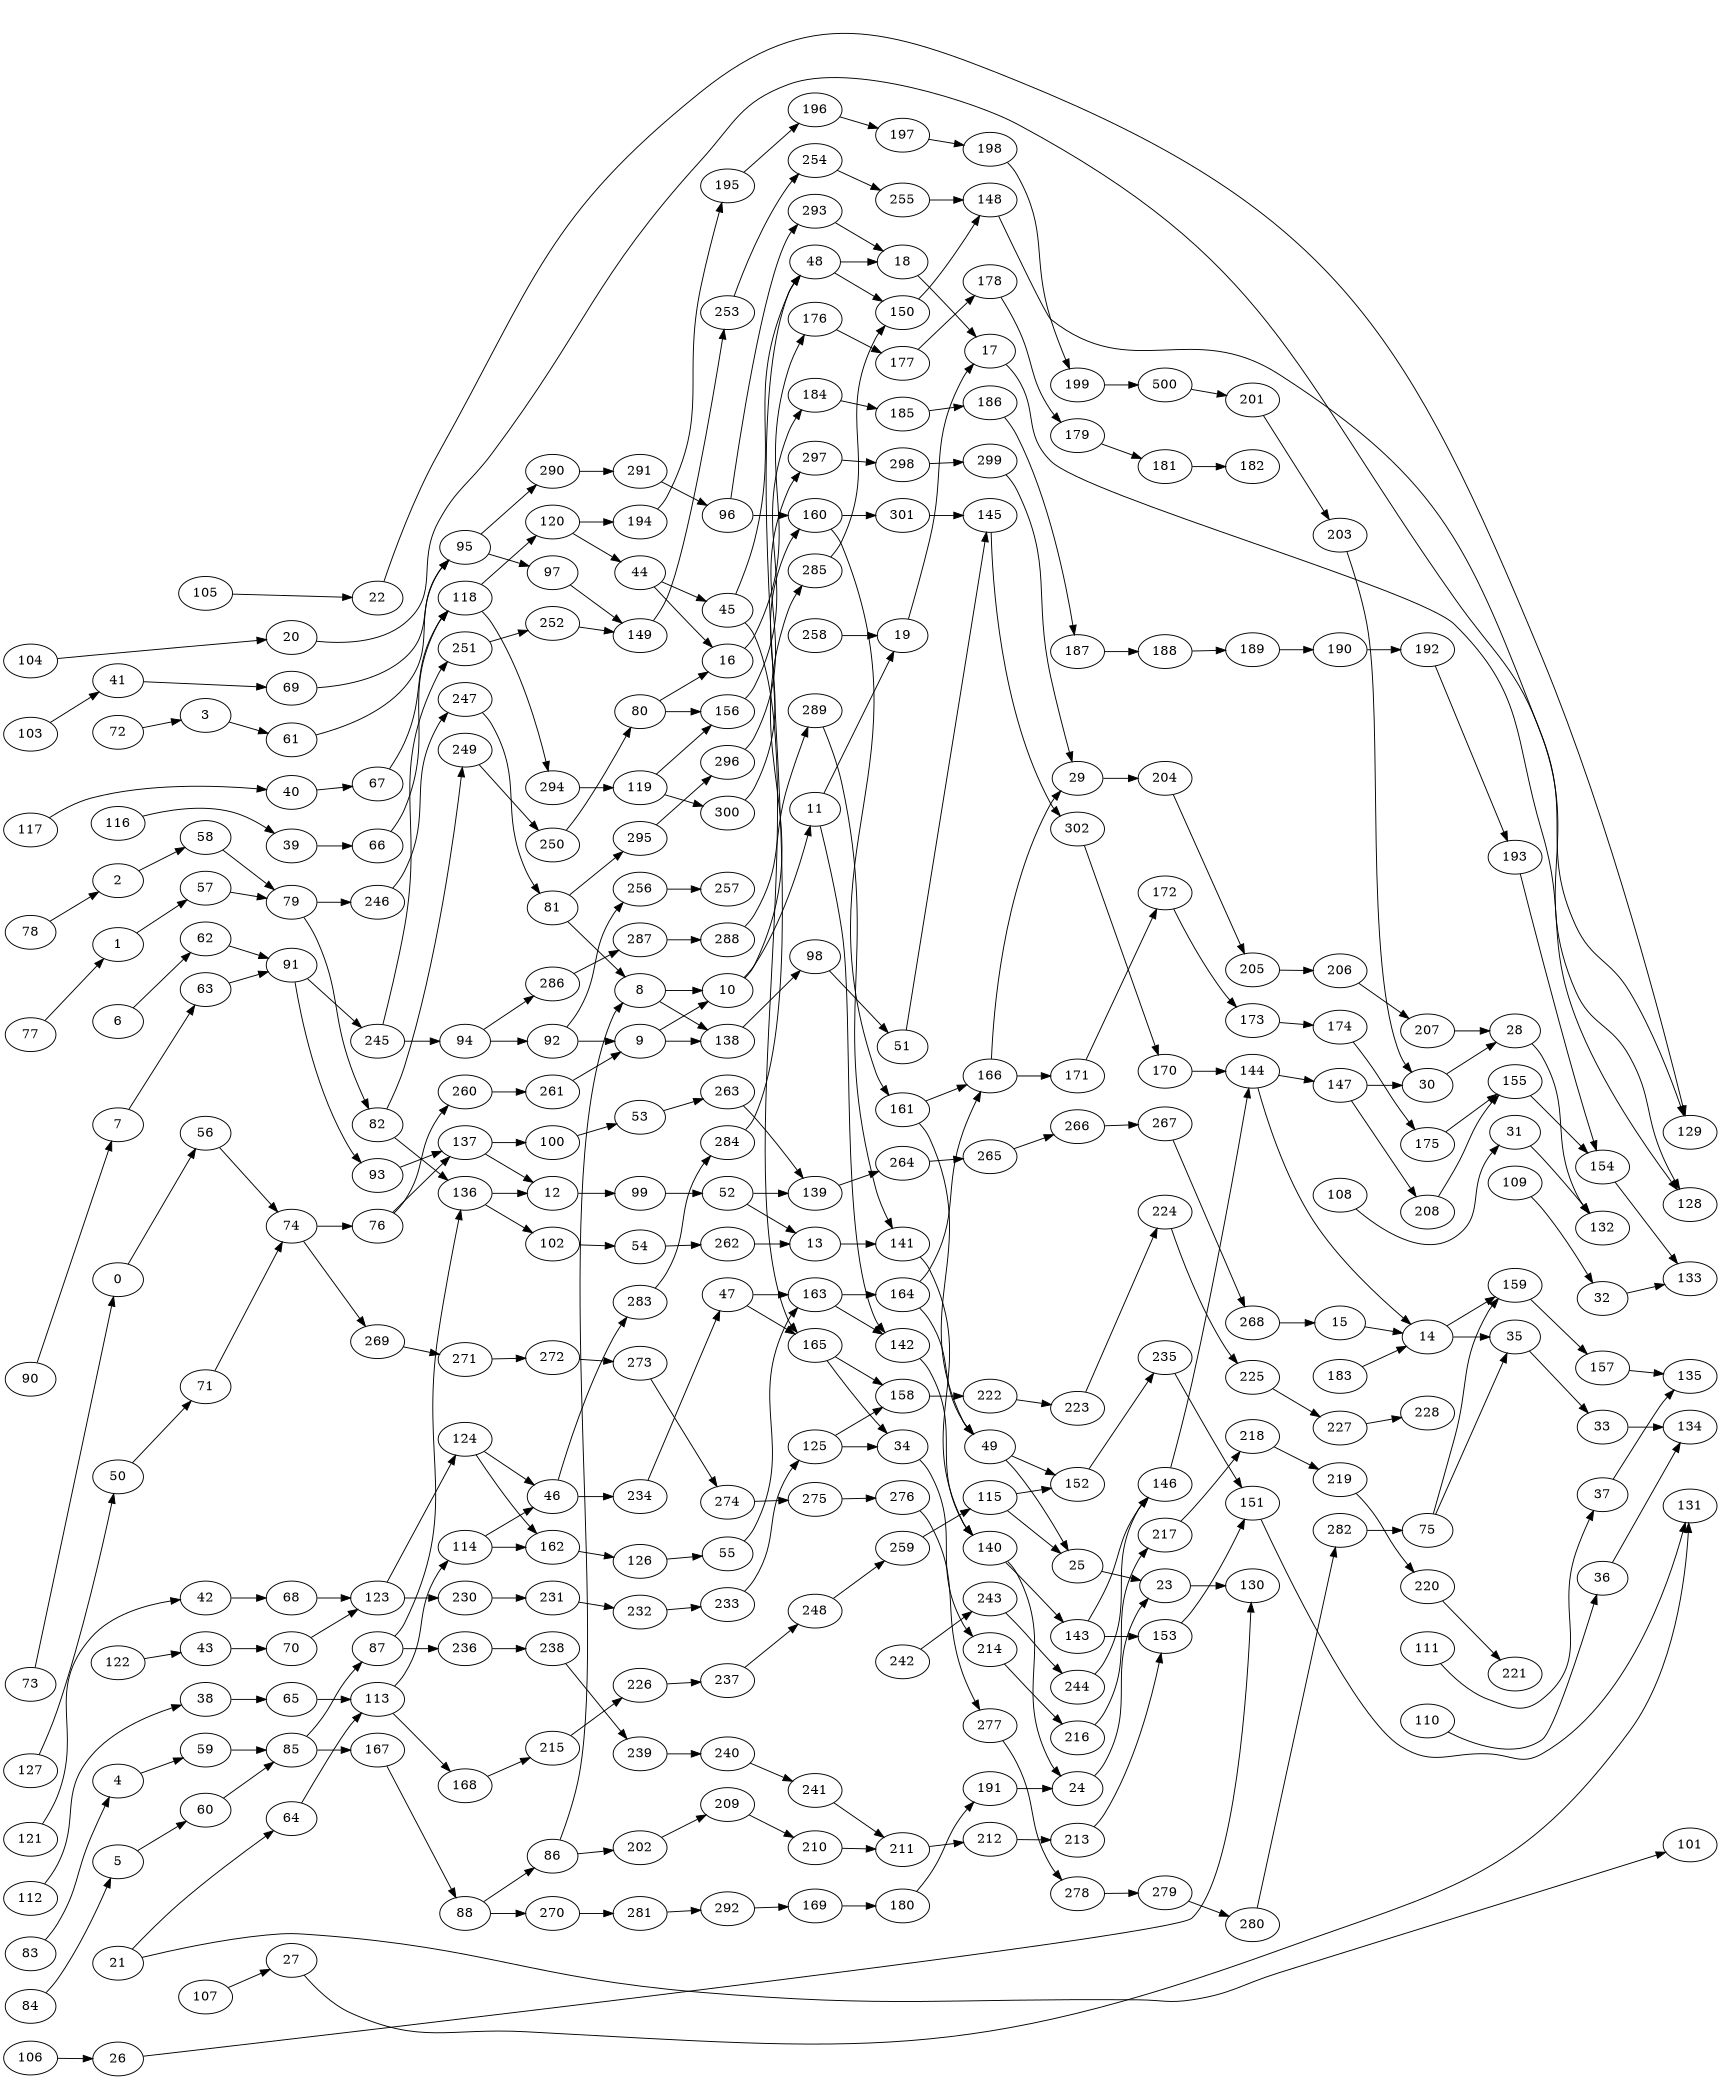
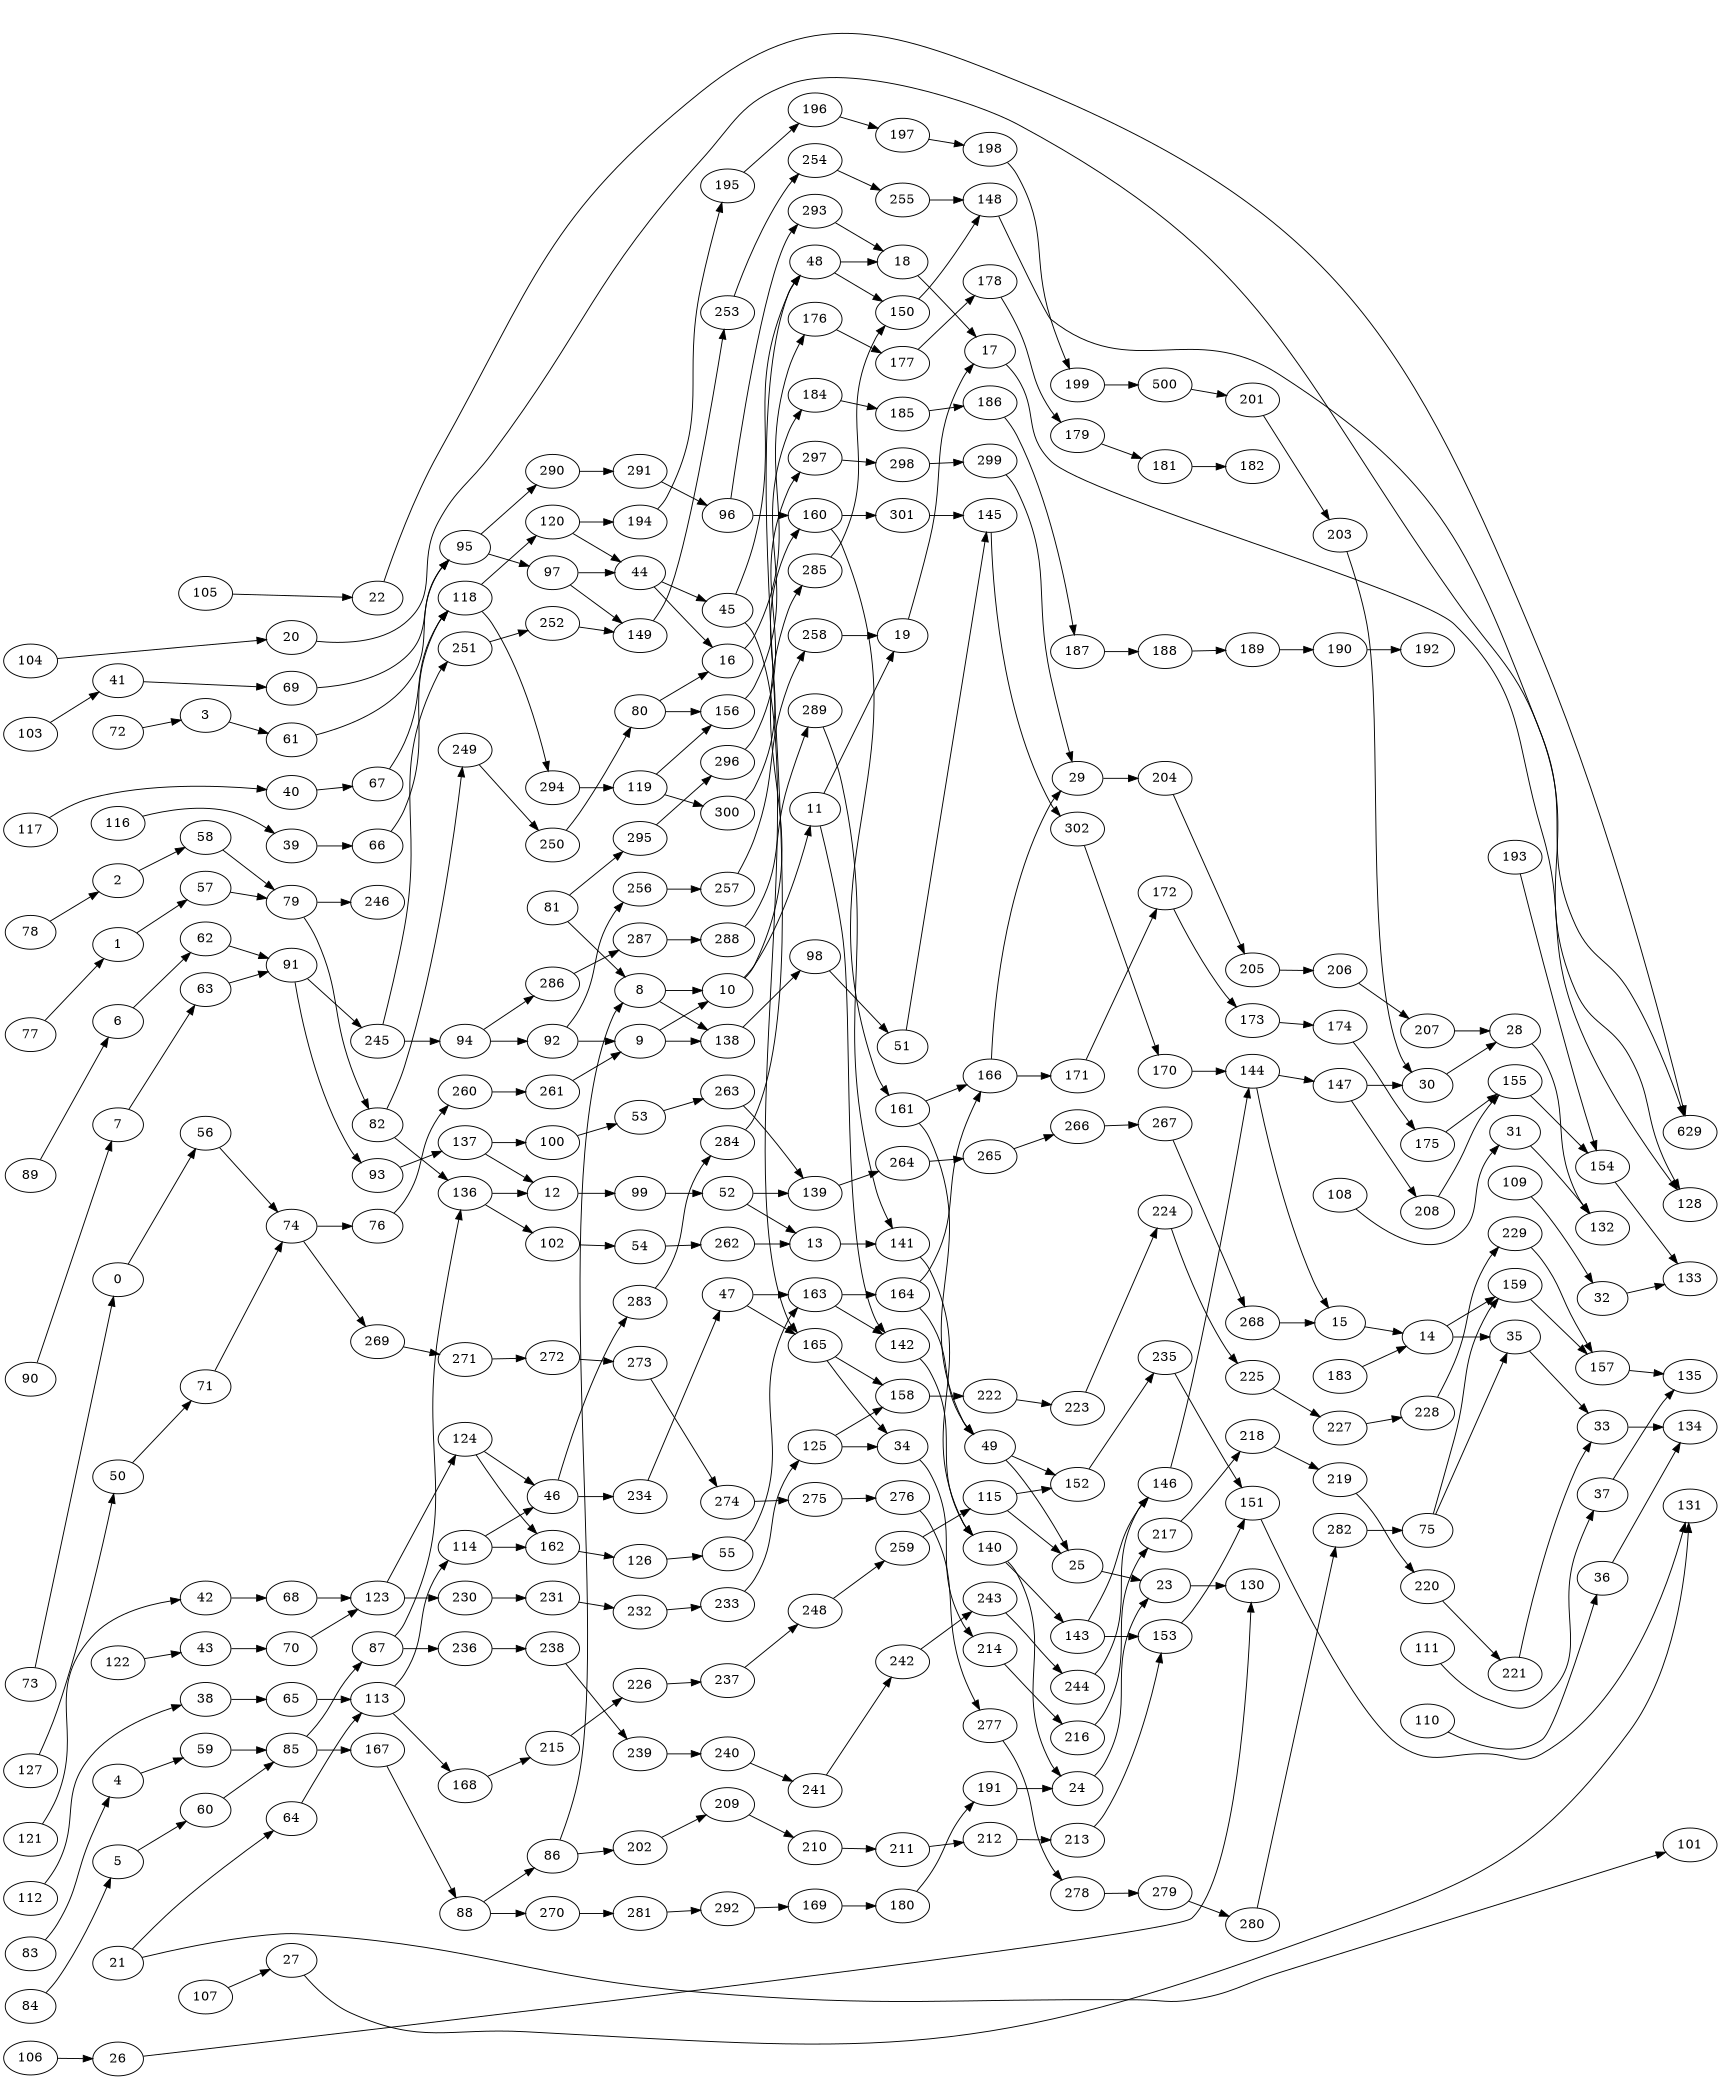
  digraph {
    rankdir=LR
    edge [weight=0]
    0
    56
    74
    1
    57
    79
    2
    58
    3
    61
    95
    4
    59
    85
    5
    60
    6
    62
    91
    7
    63
    8
    10
    138
    11
    285
    98
    9
    19
    142
    150
    17
    140
    12
    99
    52
    13
    141
    14
    35
    159
    33
    157
    15
    16
    176
    177
    128
    18
    20
    21
    64
    101
    113
    22
-   129
+   129 [label=629]
    23
    130
    24
    25
    26
    27
    131
    28
    132
    29
    204
    205
    30
    31
    32
    133
    134
    34
    214
    216
    36
    37
    135
    38
    65
    39
    66
    118
    40
    67
    41
    69
    42
    68
    123
    43
    70
    44
    45
    48
    165
    158
    46
    234
    283
    47
    284
    163
    164
    148
    49
    152
    235
    50
    71
    51
    145
    302
    139
    264
    53
    263
    54
    262
    55
    76
    269
    82
    246
    87
    167
    97
    290
    93
    245
    114
    168
    120
    294
    124
    230
    72
    73
    137
    260
    271
    75
    100
    261
    77
    78
    136
    249
-   247
    80
    156
    184
    81
    295
    296
    102
    250
    83
    84
    236
    88
    86
    202
    209
    238
    270
    281
+   89
    90
    251
    94
    92
    256
    257
    252
    286
    287
    149
    291
    96
    160
    293
    161
    301
    253
    103
    104
    105
    106
    107
    108
    109
    110
    111
    112
    162
    215
    126
    115
    116
    117
    194
    119
    300
    195
    121
    122
    231
    125
    222
    127
    265
    143
    146
    153
    144
    151
    147
    208
    170
    155
    254
    154
    185
    223
    166
    171
    172
    226
    169
    180
    191
    173
    174
    175
    178
    179
    181
    182
    183
    186
    187
    188
    189
    190
    192
    193
    196
    197
    198
    199
    n253 [label=500]
    201
    203
    210
    206
    207
    211
    212
    213
    217
    237
    218
    219
    220
    221
    224
    225
    227
    228
    248
+   229
    232
    233
    239
    259
    240
    241
    242
    243
    244
    255
    258
    266
    267
    268
    272
    292
    273
    274
    275
    276
    277
    278
    279
    280
    282
    288
    289
    297
    298
    299
    0 -> 56
    56 -> 74
    74 -> 76 [weight=1]
    74 -> 269
    1 -> 57
    57 -> 79
    79 -> 82
    79 -> 246 [weight=1]
    2 -> 58
    58 -> 79
    3 -> 61
    61 -> 95
    95 -> 97 [weight=2]
    95 -> 290
    4 -> 59
    59 -> 85
    85 -> 87 [weight=1]
    85 -> 167 [weight=2]
    5 -> 60
    60 -> 85
    6 -> 62
    62 -> 91
    91 -> 93
    91 -> 245
    7 -> 63
    63 -> 91
    8 -> 10 [weight=2]
    8 -> 138
    10 -> 11
    10 -> 285
    138 -> 98
    11 -> 19
    11 -> 142
    285 -> 150
    98 -> 51
    9 -> 10
    9 -> 138
    19 -> 17
    142 -> 140
    150 -> 148
    17 -> 128
    140 -> 24
    140 -> 143
    12 -> 99 [weight=1]
    99 -> 52 [weight=1]
    52 -> 13
    52 -> 139 [weight=1]
    13 -> 141 [weight=2]
    141 -> 140 [weight=2]
    14 -> 35 [weight=1]
    14 -> 159
    35 -> 33
    159 -> 157
    33 -> 134 [weight=2]
    157 -> 135
    15 -> 14
    16 -> 176
    176 -> 177
    177 -> 178
    18 -> 17
    20 -> 128
    21 -> 64
    21 -> 101
    64 -> 113
    113 -> 114 [weight=2]
    113 -> 168
    22 -> 129
    23 -> 130 [weight=2]
    24 -> 23 [weight=1]
    25 -> 23
    26 -> 130
    27 -> 131
    28 -> 132
    29 -> 204 [weight=2]
    204 -> 205
    205 -> 206
    30 -> 28
    31 -> 132
    32 -> 133
    34 -> 214 [weight=1]
    214 -> 216
    216 -> 217
    36 -> 134
    37 -> 135
    38 -> 65
    65 -> 113
    39 -> 66 [weight=1]
    66 -> 118
    118 -> 120 [weight=2]
    118 -> 294
    40 -> 67
    67 -> 118
    41 -> 69
    69 -> 95
    42 -> 68 [weight=1]
    68 -> 123 [weight=1]
    123 -> 124
    123 -> 230 [weight=1]
    43 -> 70
    70 -> 123
    44 -> 16
    44 -> 45
    45 -> 48
    45 -> 165 [weight=1]
    48 -> 150
    48 -> 18 [weight=1]
    165 -> 34
    165 -> 158
    158 -> 222 [weight=2]
    46 -> 234 [weight=1]
    46 -> 283
    234 -> 47
    283 -> 284
    47 -> 165
    47 -> 163 [weight=2]
    284 -> 48
    163 -> 142
    163 -> 164 [weight=4]
    164 -> 49 [weight=1]
    164 -> 166
    148 -> 129
    49 -> 25
    49 -> 152
    152 -> 235
    235 -> 151
    50 -> 71
    71 -> 74
    51 -> 145
    145 -> 302
    302 -> 170
    139 -> 264
    264 -> 265
    53 -> 263
    263 -> 139
    54 -> 262
    262 -> 13
    55 -> 163
-   76 -> 137 [weight=2]
    76 -> 260
    269 -> 271
    82 -> 136 [weight=2]
    82 -> 249
-   246 -> 247
    87 -> 136
    87 -> 236 [weight=4]
    167 -> 88
+   97 -> 44 [weight=1]
    97 -> 149
    290 -> 291
    93 -> 137
    245 -> 251
    245 -> 94 [weight=3]
    114 -> 46
    114 -> 162
    168 -> 215
    120 -> 44
    120 -> 194
    294 -> 119 [weight=3]
    124 -> 46
    124 -> 162
    230 -> 231
    72 -> 3
    73 -> 0
    137 -> 12
    137 -> 100 [weight=2]
    260 -> 261
    271 -> 272
    75 -> 35
    75 -> 159
    100 -> 53
    261 -> 9
    77 -> 1
    78 -> 2
    136 -> 12
    136 -> 102 [weight=1]
    249 -> 250
-   247 -> 81
    80 -> 16
    80 -> 156 [weight=1]
    156 -> 184
    184 -> 185
    81 -> 8
    81 -> 295
    295 -> 296
    296 -> 297
    102 -> 54
    250 -> 80
    83 -> 4
    84 -> 5
    236 -> 238 [weight=1]
    88 -> 86
    88 -> 270 [weight=2]
    86 -> 8
    86 -> 202
    202 -> 209
    209 -> 210
    238 -> 239
    270 -> 281 [weight=1]
    281 -> 292
+   89 -> 6
    90 -> 7
    251 -> 252
    94 -> 92 [weight=2]
    94 -> 286
    92 -> 9
    92 -> 256
    256 -> 257
+   257 -> 258
    252 -> 149
    286 -> 287
    287 -> 288
    149 -> 253
    291 -> 96
    96 -> 160 [weight=1]
    96 -> 293
    160 -> 161
    160 -> 301 [weight=2]
    293 -> 18
    161 -> 49
    161 -> 166
    301 -> 145 [weight=1]
    253 -> 254
    103 -> 41
    104 -> 20
    105 -> 22
    106 -> 26
    107 -> 27
    108 -> 31
    109 -> 32
    110 -> 36
    111 -> 37
    112 -> 38
    162 -> 126
    215 -> 226
    126 -> 55
    115 -> 25
    115 -> 152
    116 -> 39
    117 -> 40
    194 -> 195
    119 -> 156
    119 -> 300 [weight=1]
    300 -> 160
    195 -> 196
    121 -> 42
    122 -> 43
    231 -> 232
    125 -> 34 [weight=1]
    125 -> 158
    222 -> 223
    127 -> 50
    265 -> 266
    143 -> 146 [weight=1]
    143 -> 153 [weight=2]
    146 -> 144
    153 -> 151
-   144 -> 14
+   144 -> 15
    144 -> 147
    151 -> 131
    147 -> 30 [weight=1]
    147 -> 208
    208 -> 155
    170 -> 144 [weight=1]
    155 -> 154
    254 -> 255
    154 -> 133
    185 -> 186
    223 -> 224
    166 -> 29
    166 -> 171 [weight=1]
    171 -> 172
    172 -> 173
    226 -> 237
    169 -> 180
    180 -> 191
    191 -> 24 [weight=1]
    173 -> 174
    174 -> 175
    175 -> 155
    178 -> 179
    179 -> 181
    181 -> 182 [weight=2]
    183 -> 14
    186 -> 187
    187 -> 188 [weight=1]
    188 -> 189
    189 -> 190 [weight=1]
    190 -> 192 [weight=1]
-   192 -> 193
    193 -> 154
    196 -> 197
    197 -> 198
    198 -> 199
    199 -> n253 [weight=1]
    n253 -> 201
    201 -> 203
    203 -> 30
    210 -> 211
    206 -> 207
    207 -> 28 [weight=1]
    211 -> 212
    212 -> 213
    213 -> 153
    217 -> 218
    237 -> 248
    218 -> 219
    219 -> 220
    220 -> 221
+   221 -> 33
    224 -> 225
    225 -> 227
    227 -> 228
+   228 -> 229
    248 -> 259
+   229 -> 157
    232 -> 233
    233 -> 125
    239 -> 240 [weight=1]
    259 -> 115 [weight=3]
    240 -> 241
-   241 -> 211
+   241 -> 242
    242 -> 243
    243 -> 244
    244 -> 146
    255 -> 148 [weight=2]
    258 -> 19 [weight=1]
    266 -> 267
    267 -> 268
    268 -> 15 [weight=1]
    272 -> 273
    292 -> 169
    273 -> 274
    274 -> 275
    275 -> 276
    276 -> 277
    277 -> 278
    278 -> 279
    279 -> 280
    280 -> 282
    282 -> 75 [weight=1]
    288 -> 289
    289 -> 141
    297 -> 298
    298 -> 299
    299 -> 29
  }
